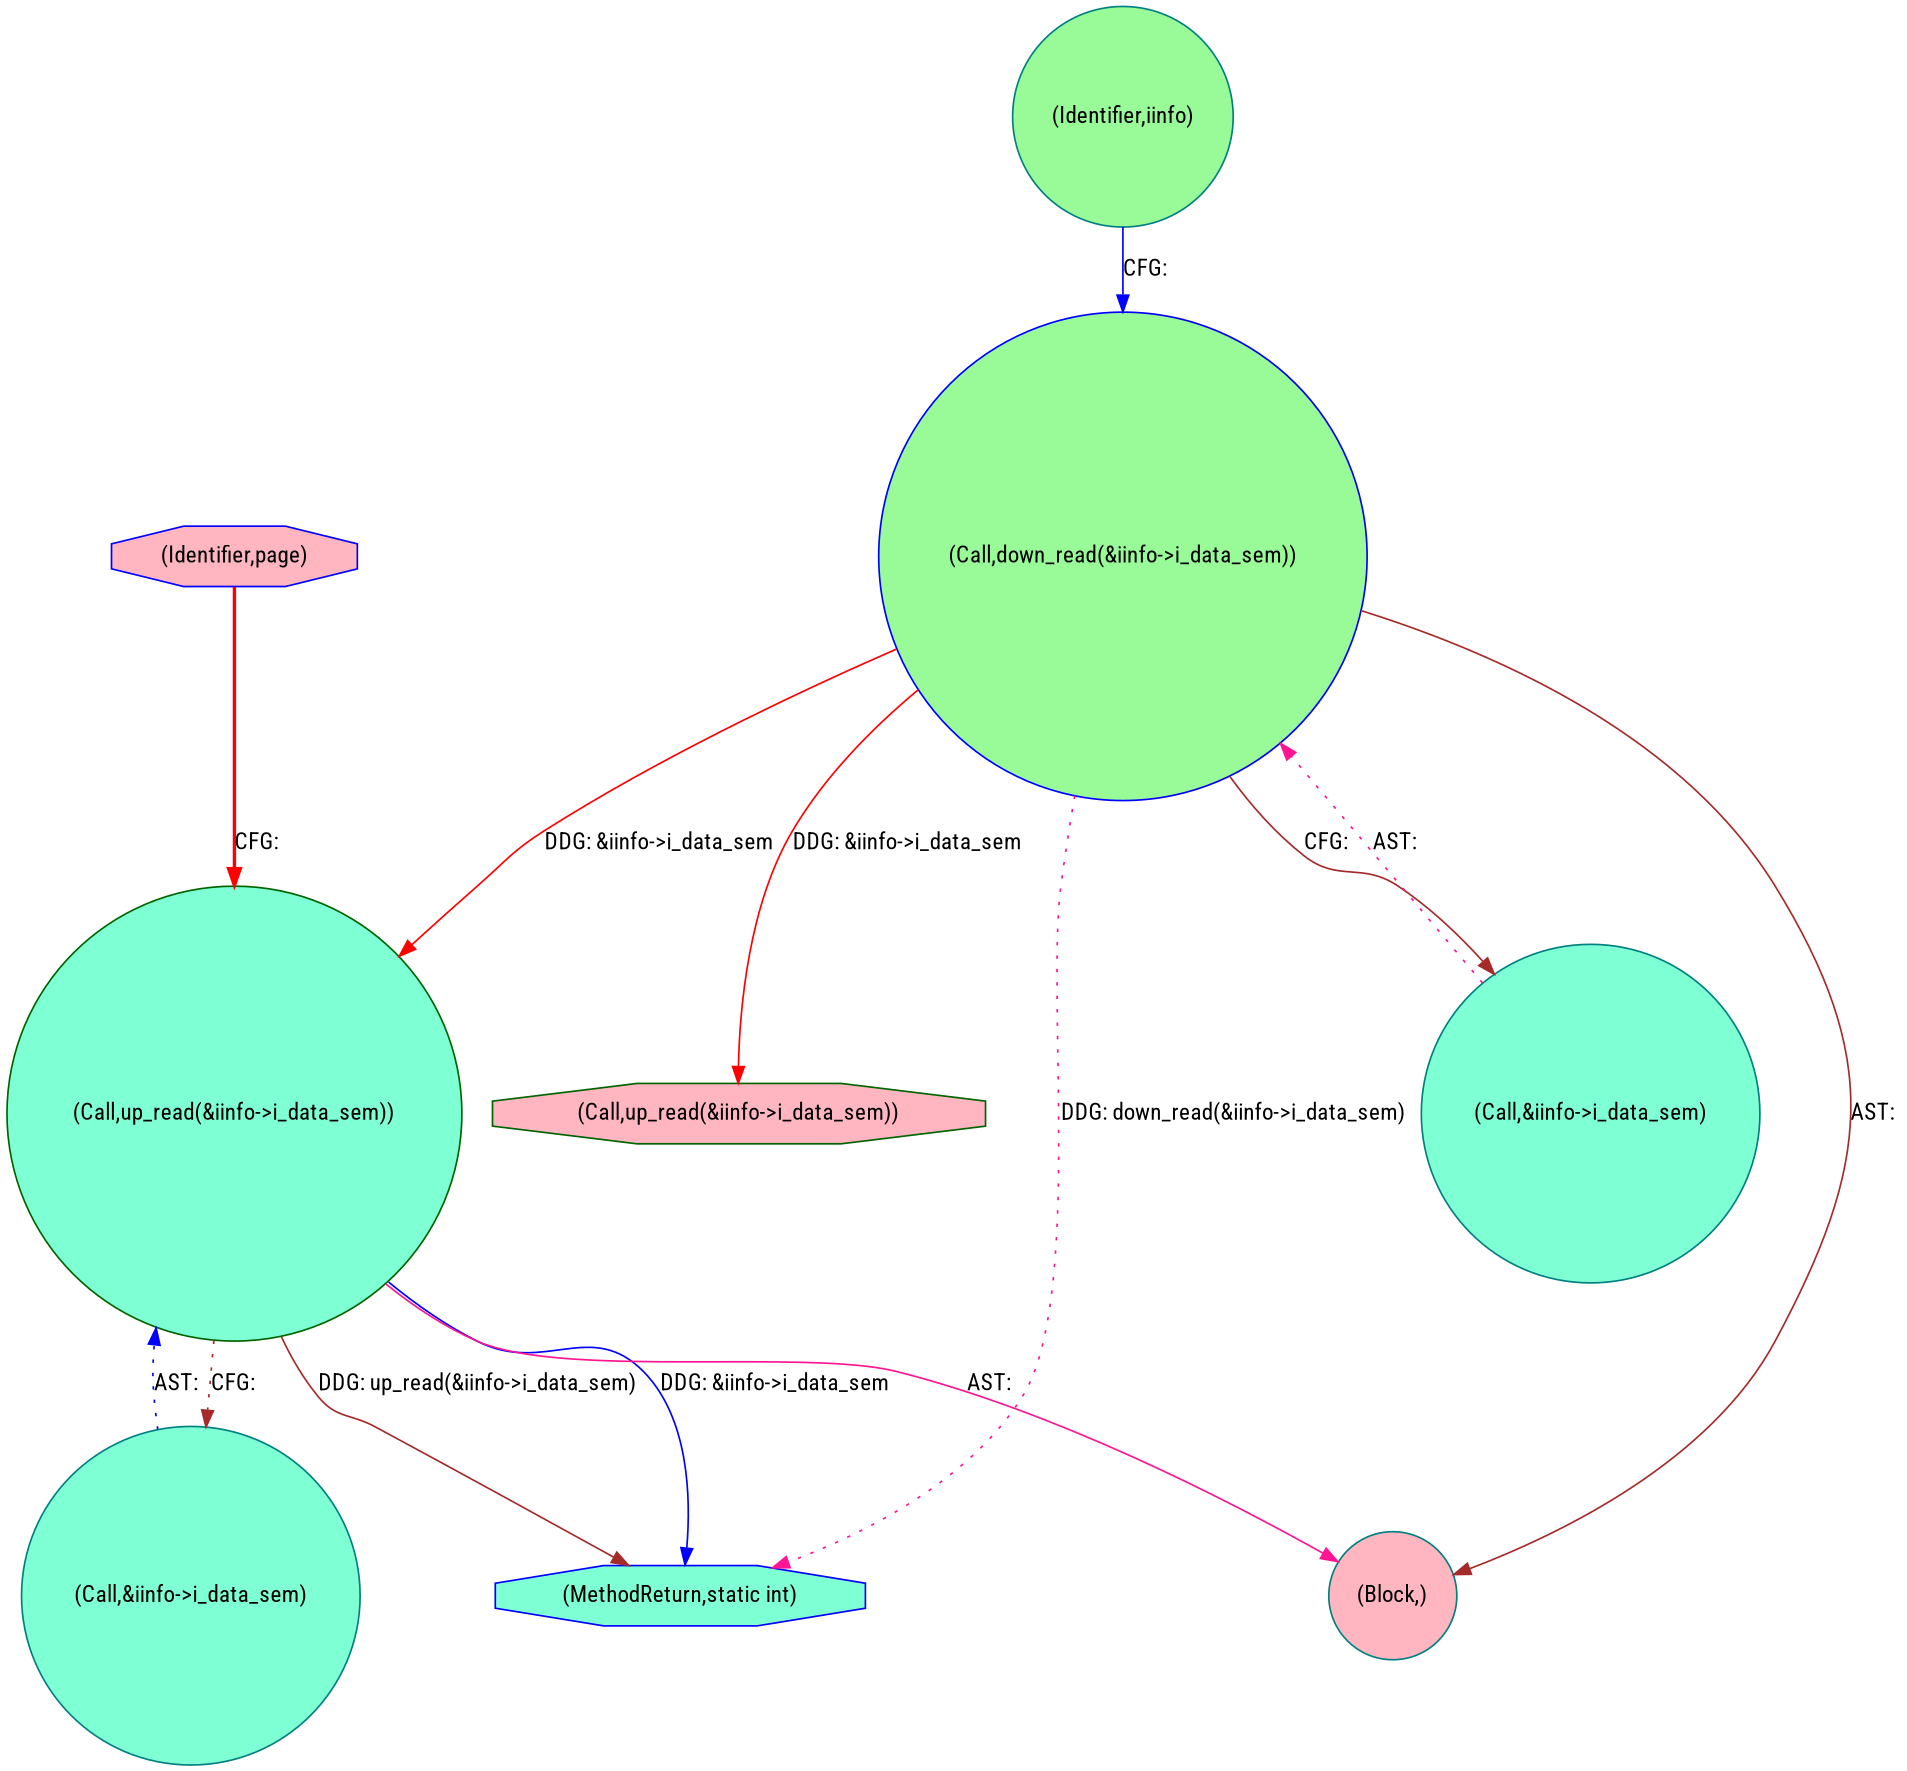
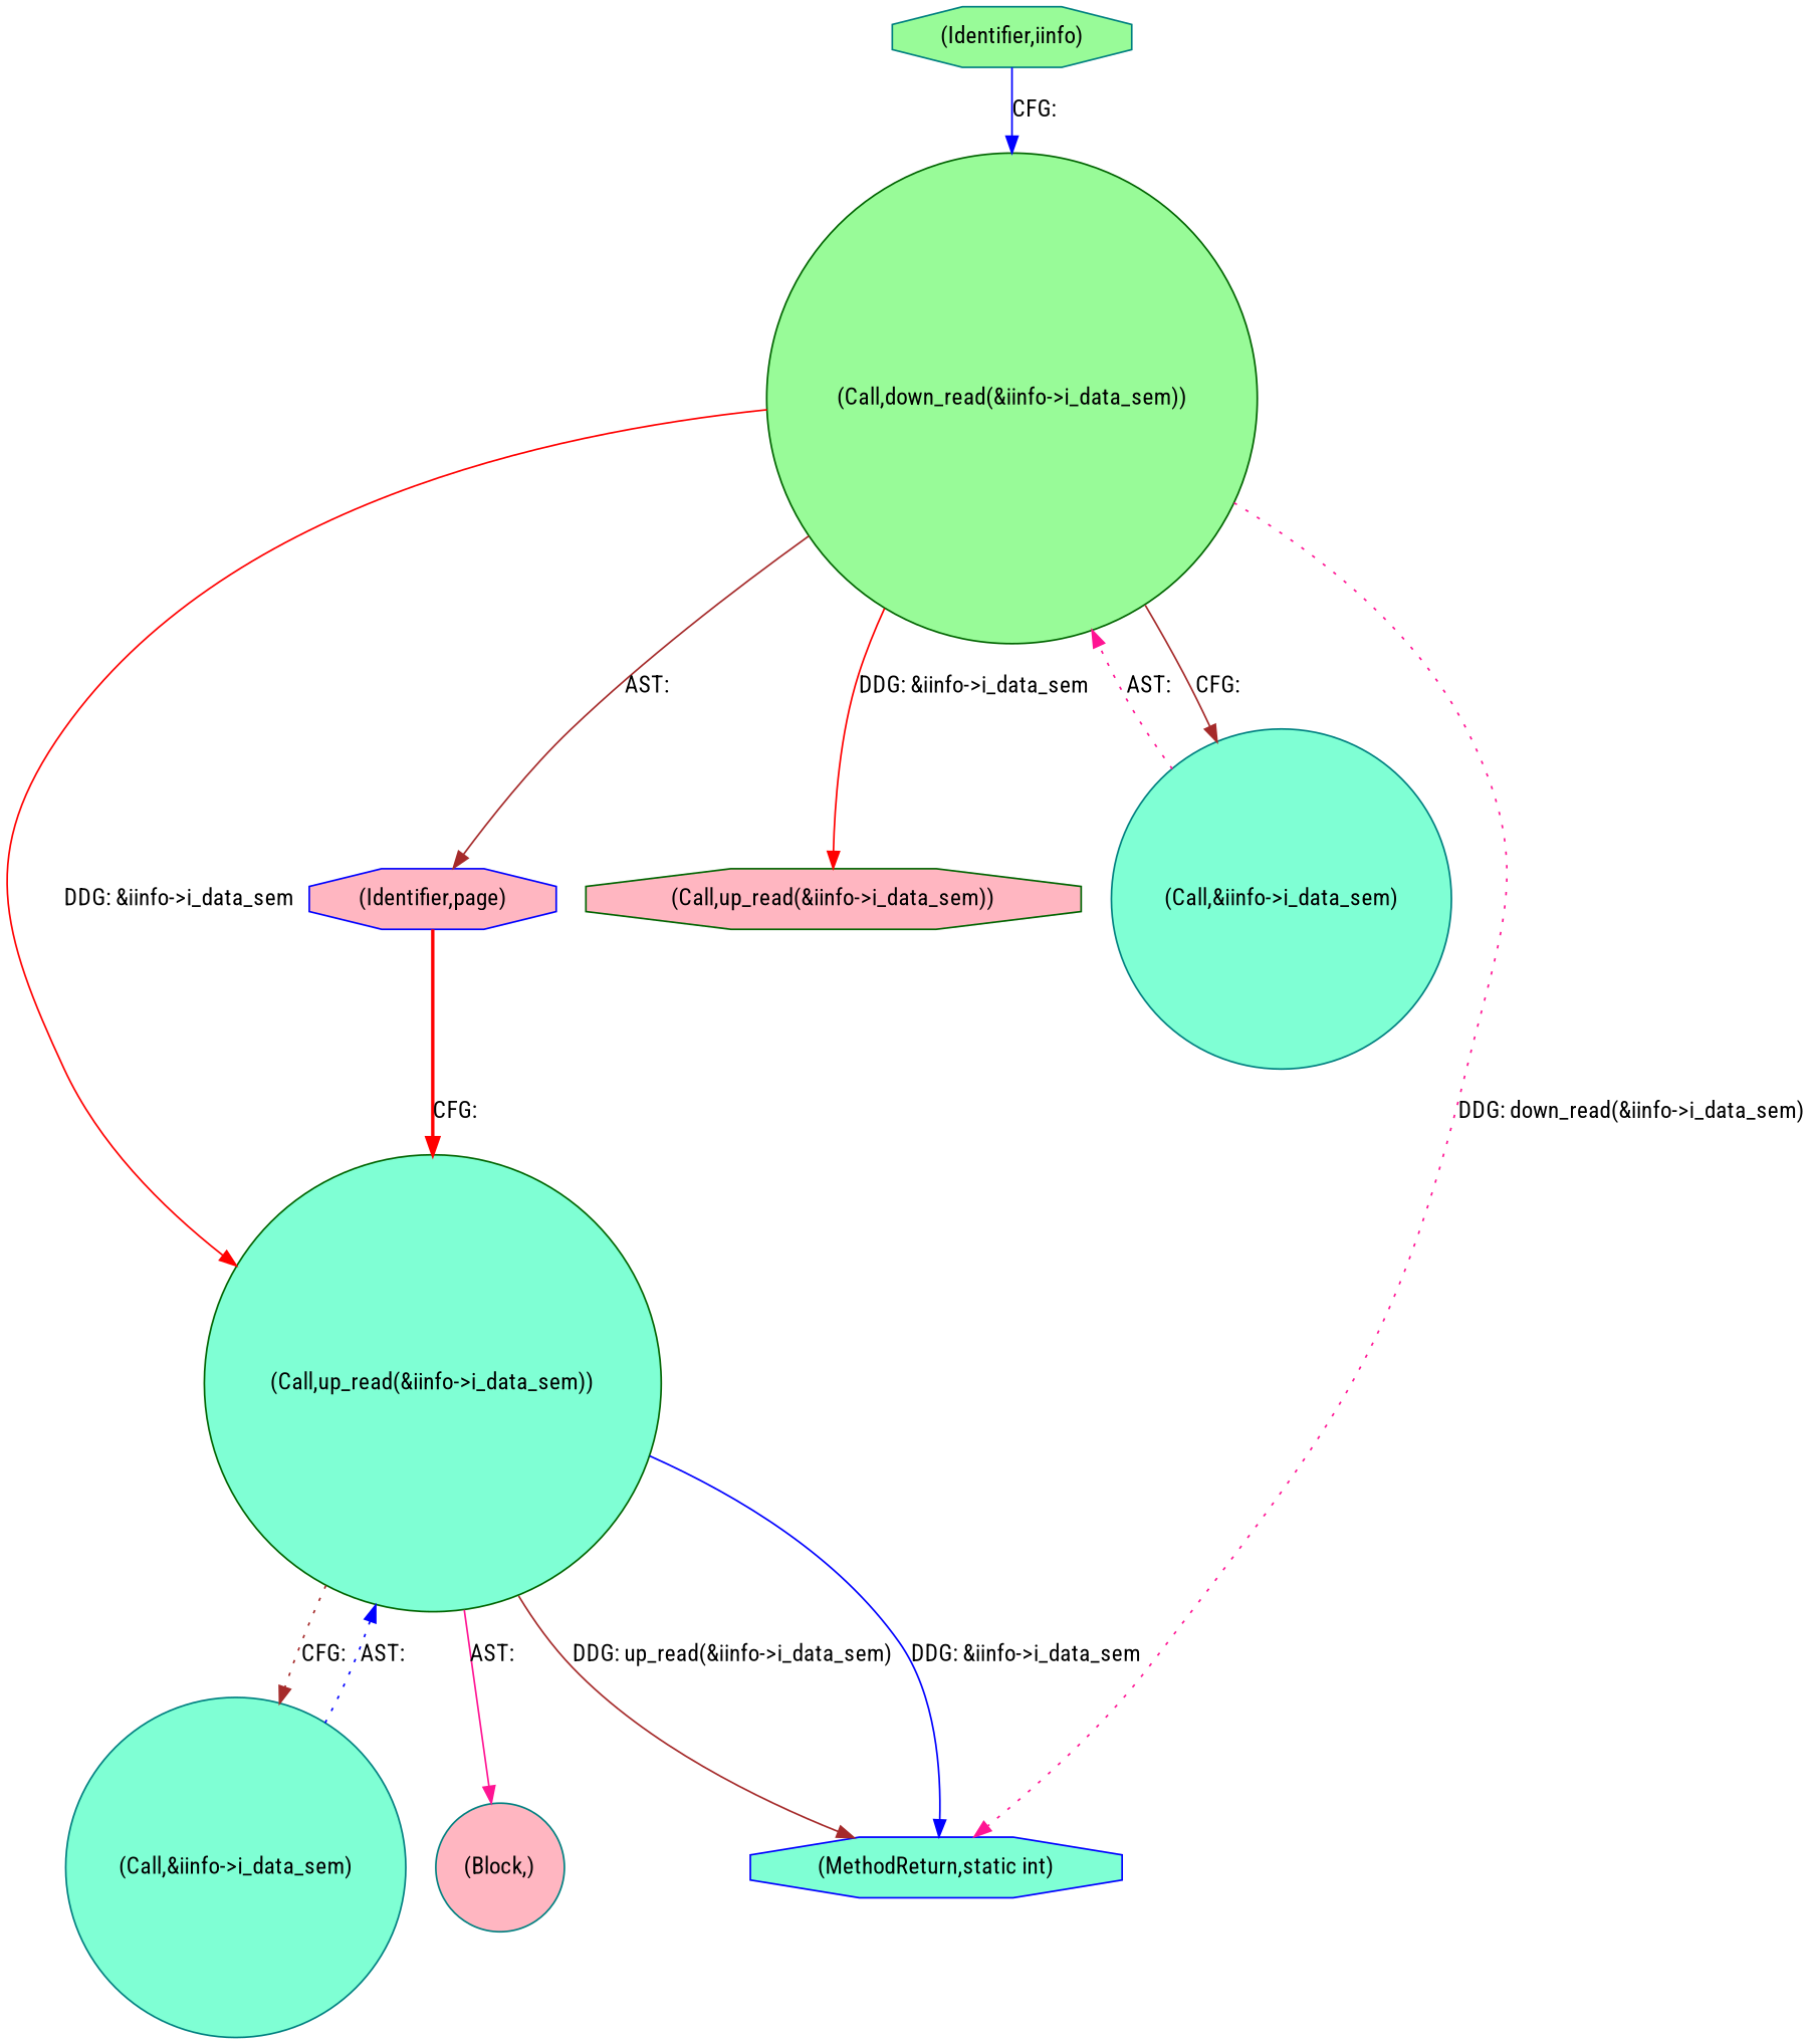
  digraph {
    fontname="Roboto Condensed"
    node [color=teal fillcolor=aquamarine fontname="Roboto Condensed" shape=circle style=filled]
    edge [color=brown fontname="Roboto Condensed" style=solid]
    n1 [color=darkgreen label="(Call,up_read(&iinfo->i_data_sem))"]
    n2 [color=blue label="(MethodReturn,static int)" shape=octagon]
    n3 [label="(Call,&iinfo->i_data_sem)"]
    n4 [fillcolor=lightpink label="(Block,)"]
-   n5 [color=blue fillcolor=palegreen label="(Call,down_read(&iinfo->i_data_sem))"]
+   n5 [color=darkgreen fillcolor=palegreen label="(Call,down_read(&iinfo->i_data_sem))"]
    n6 [color=darkgreen fillcolor=lightpink label="(Call,up_read(&iinfo->i_data_sem))" shape=octagon]
    n7 [label="(Call,&iinfo->i_data_sem)"]
    n8 [color=blue fillcolor=lightpink label="(Identifier,page)" shape=octagon]
-   n9 [fillcolor=palegreen label="(Identifier,iinfo)"]
+   n9 [fillcolor=palegreen label="(Identifier,iinfo)" shape=octagon]
    n1 -> n2 [color=blue label="DDG: &iinfo->i_data_sem"]
    n1 -> n2 [label="DDG: up_read(&iinfo->i_data_sem)"]
    n1 -> n3 [label="CFG: " style=dotted]
    n1 -> n4 [color=deeppink label="AST: "]
    n3 -> n1 [color=blue label="AST: " style=dotted]
    n5 -> n1 [color=red label="DDG: &iinfo->i_data_sem"]
    n5 -> n2 [color=deeppink label="DDG: down_read(&iinfo->i_data_sem)" style=dotted]
-   n5 -> n4 [label="AST: "]
+   n5 -> n8 [label="AST: "]
    n5 -> n6 [color=red label="DDG: &iinfo->i_data_sem"]
    n5 -> n7 [label="CFG: "]
    n7 -> n5 [color=deeppink label="AST: " style=dotted]
    n8 -> n1 [color=red label="CFG: " style=bold]
    n9 -> n5 [color=blue label="CFG: "]
  }
